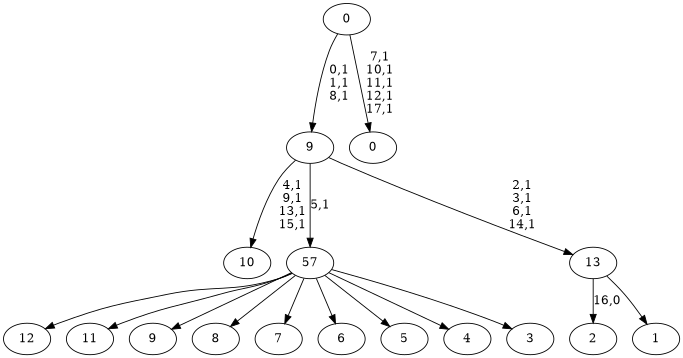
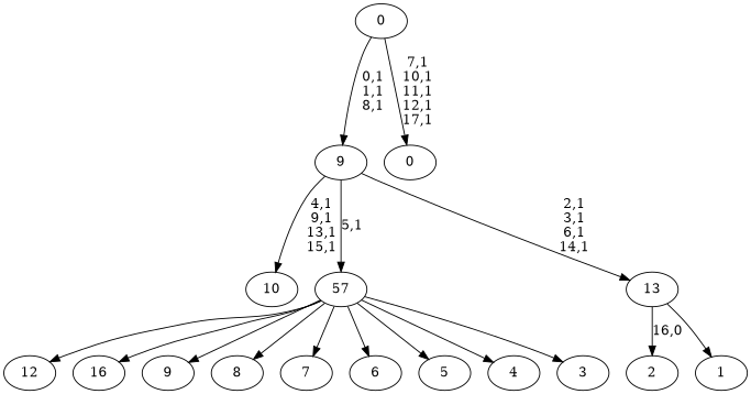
  digraph {
    n1 [label=12]
-   n2 [label=11]
+   n2 [label=16]
    n3 [label=10]
    n4 [label=9]
    n5 [label=8]
    n6 [label=7]
    n7 [label=6]
    n8 [label=5]
    n9 [label=4]
    n10 [label=3]
    n11 [label=57]
    n12 [label=2]
    n13 [label=1]
    13
    9
    n16 [label=0]
    0
    n11 -> n1
    n11 -> n2
    n11 -> n4
    n11 -> n5
    n11 -> n6
    n11 -> n7
    n11 -> n8
    n11 -> n9
    n11 -> n10
    13 -> n12 [label="16,0"]
    13 -> n13
    9 -> n3 [label="4,1\n9,1\n13,1\n15,1"]
    9 -> n11 [label="5,1"]
    9 -> 13 [label="2,1\n3,1\n6,1\n14,1"]
    0 -> 9 [label="0,1\n1,1\n8,1"]
    0 -> n16 [label="7,1\n10,1\n11,1\n12,1\n17,1"]
  }
